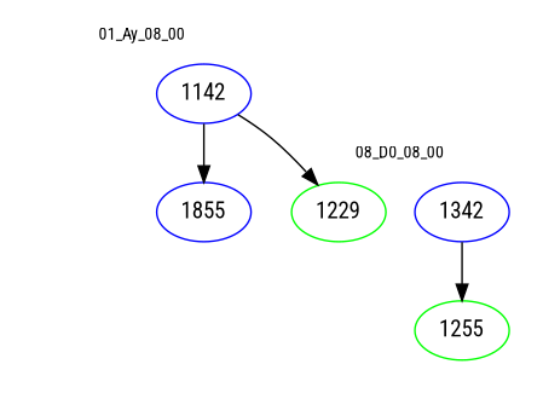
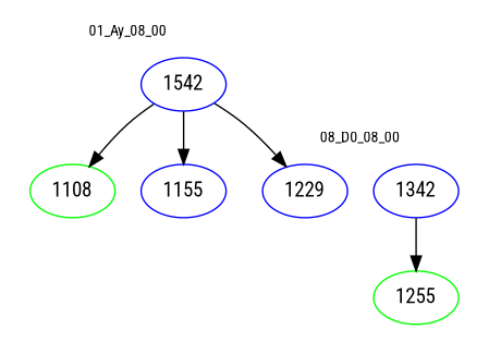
  digraph {
    fontname="Roboto Condensed"
    node [color=blue fontname="Roboto Condensed"]
    edge [color=black fontname="Roboto Condensed"]
-   n1 [label=1142]
-   n3 [label=1855]
+   n1 [label=1542]
+   n2 [color=green label=1108]
+   n3 [label=1155]
    n4 [label=1342]
-   n5 [color=green label=1229]
+   n5 [label=1229]
    n6 [color=green label=1255]
    subgraph cluster_1 {
      color=white
      fontsize=10
      label="01_Ay_08_00"
      n1
+     n2
      n3
    }
    subgraph cluster_2 {
      color=white
      fontsize=10
      label="08_D0_08_00"
      n4
      n5
      n6
    }
+   n1 -> n2
    n1 -> n3
    n1 -> n5
    n4 -> n6
  }
